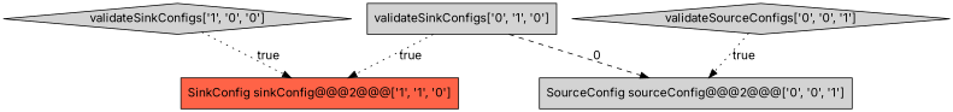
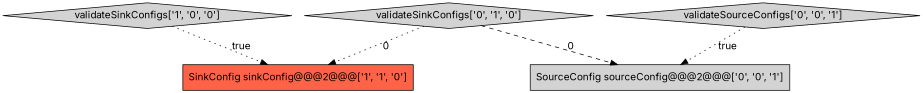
  digraph {
    fontname=Inter
    node [fillcolor=lightgray fontname=Inter shape=diamond style=filled]
    edge [fontname=Inter style=dotted]
    n1 [label="validateSinkConfigs['1', '0', '0']"]
    n2 [fillcolor=tomato label="SinkConfig sinkConfig@@@2@@@['1', '1', '0']" shape=box]
-   n3 [label="validateSinkConfigs['0', '1', '0']" shape=box]
+   n3 [label="validateSinkConfigs['0', '1', '0']"]
    n4 [label="SourceConfig sourceConfig@@@2@@@['0', '0', '1']" shape=box]
    n5 [label="validateSourceConfigs['0', '0', '1']"]
    n1 -> n2 [label=true]
-   n3 -> n2 [label=true]
+   n3 -> n2 [label=0]
    n3 -> n4 [label=0 style=dashed]
    n5 -> n4 [label=true]
  }
